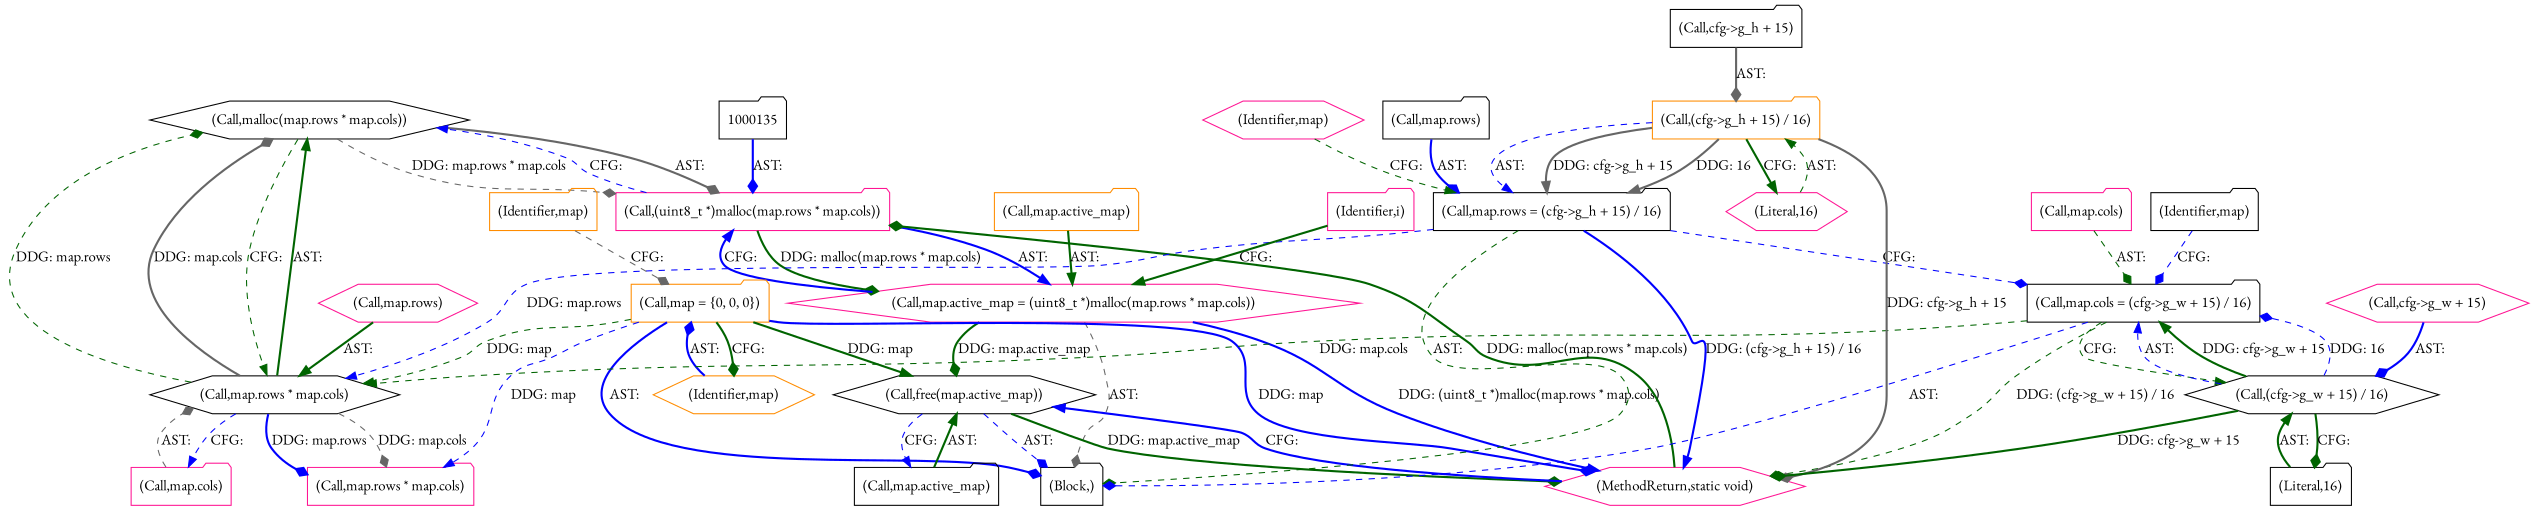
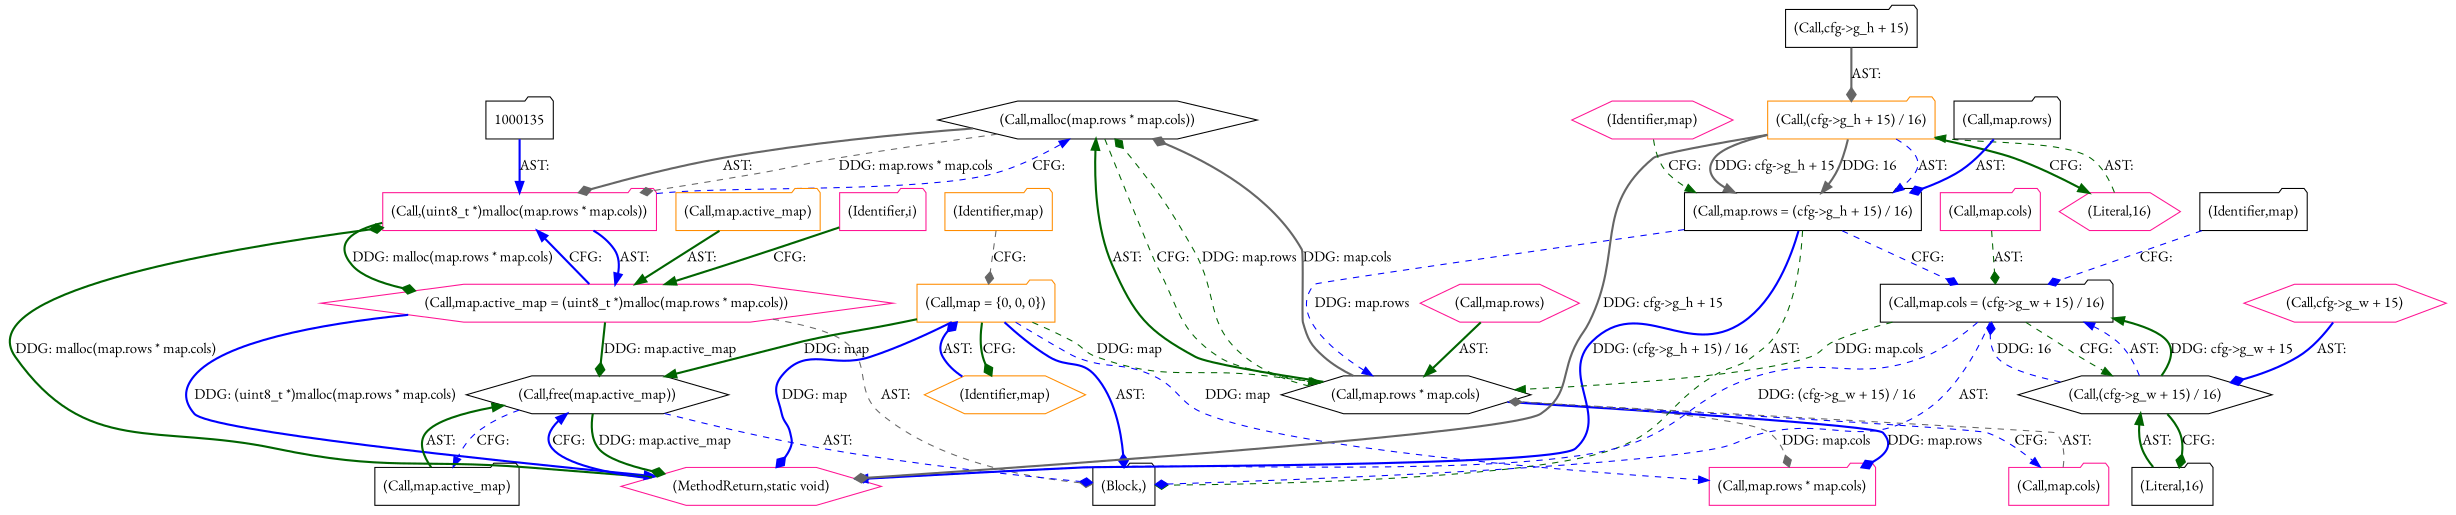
  digraph {
    fontname="EB Garamond"
    node [color=black fontname="EB Garamond" shape=folder]
    edge [arrowhead=diamond color=darkgreen fontname="EB Garamond" style=bold]
    n1 [label="(Call,malloc(map.rows * map.cols))" shape=hexagon]
    n2 [label="(Call,map.rows * map.cols)" shape=hexagon]
    n3 [color=deeppink label="(Call,(uint8_t *)malloc(map.rows * map.cols))"]
    n4 [color=deeppink label="(Call,map.rows * map.cols)"]
    n5 [color=deeppink label="(Call,map.cols)"]
    n6 [color=deeppink label="(Call,map.active_map = (uint8_t *)malloc(map.rows * map.cols))" shape=hexagon]
    n7 [color=darkorange label="(Call,map = {0, 0, 0})"]
    n8 [label="(Call,free(map.active_map))" shape=hexagon]
    n9 [color=deeppink label="(MethodReturn,static void)" shape=hexagon]
    n10 [color=darkorange label="(Identifier,map)" shape=hexagon]
    n11 [label="(Block,)"]
    n12 [label="(Call,map.active_map)"]
    n13 [label="(Call,map.rows = (cfg->g_h + 15) / 16)"]
    n14 [label="(Call,map.cols = (cfg->g_w + 15) / 16)"]
    n15 [color=darkorange label="(Call,(cfg->g_h + 15) / 16)"]
    n16 [color=deeppink label="(Literal,16)" shape=hexagon]
    n17 [label="(Call,(cfg->g_w + 15) / 16)" shape=hexagon]
    n18 [label="(Literal,16)"]
    n19 [color=deeppink label="(Call,map.cols)"]
    n20 [label="(Identifier,map)"]
    n21 [label="(Call,cfg->g_h + 15)"]
    n22 [color=darkorange label="(Call,map.active_map)"]
    n23 [color=darkorange label="(Identifier,map)"]
    n24 [color=deeppink label="(Call,cfg->g_w + 15)" shape=hexagon]
    n25 [color=deeppink label="(Identifier,i)"]
    n26 [label="(Call,map.rows)"]
    n27 [color=deeppink label="(Call,map.rows)" shape=hexagon]
    n28 [color=deeppink label="(Identifier,map)" shape=hexagon]
    1000135
    n1 -> n2 [arrowhead=normal label="CFG: " style=dashed]
    n1 -> n3 [color=gray40 label="AST: "]
    n1 -> n3 [color=gray40 label="DDG: map.rows * map.cols" style=dashed]
    n2 -> n1 [arrowhead=normal label="AST: "]
    n2 -> n1 [label="DDG: map.rows" style=dashed]
    n2 -> n1 [color=gray40 label="DDG: map.cols"]
    n2 -> n4 [color=blue label="DDG: map.rows"]
    n2 -> n4 [color=gray40 label="DDG: map.cols" style=dashed]
    n2 -> n5 [arrowhead=normal color=blue label="CFG: " style=dashed]
    n3 -> n1 [arrowhead=normal color=blue label="CFG: " style=dashed]
    n3 -> n6 [arrowhead=normal color=blue label="AST: "]
    n3 -> n6 [label="DDG: malloc(map.rows * map.cols)"]
    n5 -> n2 [color=gray40 label="AST: " style=dashed]
    n6 -> n3 [arrowhead=normal color=blue label="CFG: "]
    n6 -> n8 [label="DDG: map.active_map"]
    n6 -> n9 [arrowhead=normal color=blue label="DDG: (uint8_t *)malloc(map.rows * map.cols)"]
    n6 -> n11 [color=gray40 label="AST: " style=dashed]
    n7 -> n2 [arrowhead=normal label="DDG: map" style=dashed]
    n7 -> n4 [arrowhead=normal color=blue label="DDG: map" style=dashed]
    n7 -> n8 [arrowhead=normal label="DDG: map"]
    n7 -> n9 [color=blue label="DDG: map"]
    n7 -> n10 [label="CFG: "]
    n7 -> n11 [color=blue label="AST: "]
    n8 -> n9 [label="DDG: map.active_map"]
    n8 -> n11 [color=blue label="AST: " style=dashed]
    n8 -> n12 [arrowhead=normal color=blue label="CFG: " style=dashed]
    n9 -> n3 [label="DDG: malloc(map.rows * map.cols)"]
    n9 -> n8 [arrowhead=normal color=blue label="CFG: "]
    n10 -> n7 [color=blue label="AST: "]
    n12 -> n8 [arrowhead=normal label="AST: "]
    n13 -> n2 [arrowhead=normal color=blue label="DDG: map.rows" style=dashed]
    n13 -> n9 [arrowhead=normal color=blue label="DDG: (cfg->g_h + 15) / 16"]
    n13 -> n11 [label="AST: " style=dashed]
    n13 -> n14 [color=blue label="CFG: " style=dashed]
    n14 -> n2 [arrowhead=normal label="DDG: map.cols" style=dashed]
-   n14 -> n9 [label="DDG: (cfg->g_w + 15) / 16" style=dashed]
+   n14 -> n9 [color=blue label="DDG: (cfg->g_w + 15) / 16" style=dashed]
    n14 -> n11 [color=blue label="AST: " style=dashed]
    n14 -> n17 [arrowhead=normal label="CFG: " style=dashed]
    n15 -> n9 [color=gray40 label="DDG: cfg->g_h + 15"]
    n15 -> n13 [arrowhead=normal color=blue label="AST: " style=dashed]
    n15 -> n13 [arrowhead=normal color=gray40 label="DDG: cfg->g_h + 15"]
    n15 -> n13 [arrowhead=normal color=gray40 label="DDG: 16"]
    n15 -> n16 [arrowhead=normal label="CFG: "]
    n16 -> n15 [arrowhead=normal label="AST: " style=dashed]
-   n17 -> n9 [label="DDG: cfg->g_w + 15"]
    n17 -> n14 [arrowhead=normal color=blue label="AST: " style=dashed]
    n17 -> n14 [arrowhead=normal label="DDG: cfg->g_w + 15"]
    n17 -> n14 [color=blue label="DDG: 16" style=dashed]
    n17 -> n18 [label="CFG: "]
    n18 -> n17 [arrowhead=normal label="AST: "]
    n19 -> n14 [label="AST: " style=dashed]
    n20 -> n14 [color=blue label="CFG: " style=dashed]
    n21 -> n15 [color=gray40 label="AST: "]
    n22 -> n6 [arrowhead=normal label="AST: "]
    n23 -> n7 [color=gray40 label="CFG: " style=dashed]
    n24 -> n17 [color=blue label="AST: "]
    n25 -> n6 [arrowhead=normal label="CFG: "]
    n26 -> n13 [color=blue label="AST: "]
    n27 -> n2 [arrowhead=normal label="AST: "]
    n28 -> n13 [arrowhead=normal label="CFG: " style=dashed]
-   1000135 -> n3 [color=blue label="AST: "]
+   1000135 -> n3 [arrowhead=normal color=blue label="AST: "]
  }
